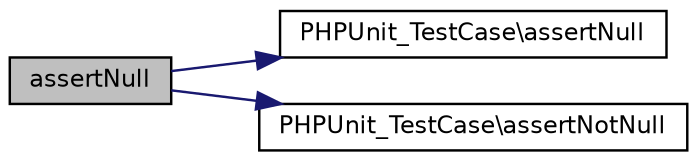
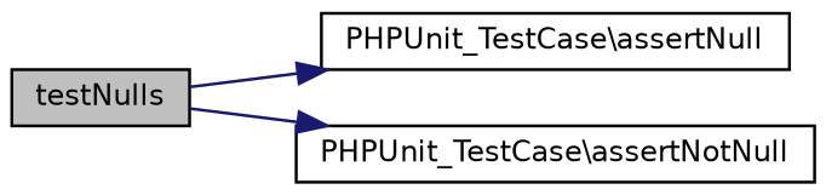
  digraph {
    rankdir=LR
    node [color=black fillcolor=white fontname=Helvetica fontsize=10 shape=record style=filled]
    edge [color=midnightblue fontname=Helvetica fontsize=10 labelfontname=Helvetica labelfontsize=10 style=solid]
-   n1 [fillcolor=grey75 fontcolor=black height=0.2 label=assertNull width=0.4]
+   n1 [fillcolor=grey75 fontcolor=black height=0.2 label=testNulls width=0.4]
    n2 [height=0.2 label="PHPUnit_TestCase\\assertNull" width=0.4]
    n3 [height=0.2 label="PHPUnit_TestCase\\assertNotNull" width=0.4]
    n1 -> n2
    n1 -> n3
  }
